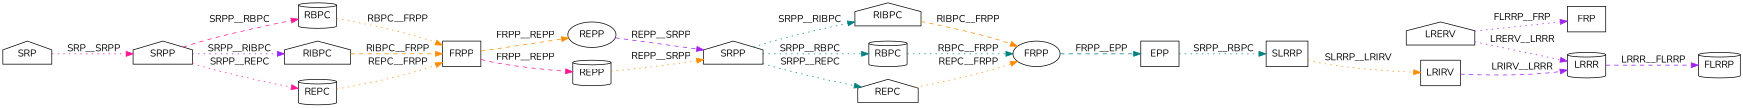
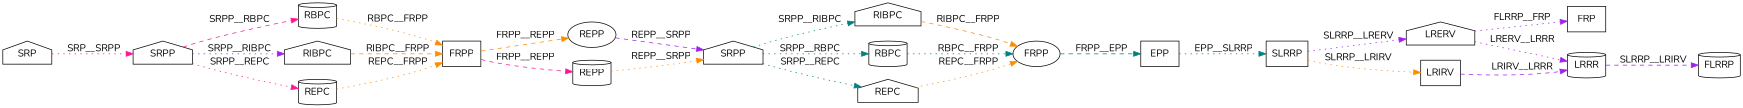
  digraph {
    fontname=Nunito
    rankdir=LR
    node [color=black fontcolor=black fontname=Nunito shape=house]
    edge [color=darkorange fontcolor=black fontname=Nunito style=dotted]
    n1 [label=SRP]
    n2 [label=SRPP]
    n3 [label=RBPC shape=cylinder]
    n4 [label=RIBPC]
    n5 [label=REPC shape=cylinder]
    n6 [label=FRPP shape=box]
    n7 [label=REPP shape=ellipse]
    n8 [label=REPP shape=cylinder]
    n9 [label=SRPP]
    n10 [label=RIBPC]
    n11 [label=RBPC shape=cylinder]
    n12 [label=REPC]
    n13 [label=FRPP shape=ellipse]
    n14 [label=EPP shape=box]
    n15 [label=SLRRP shape=box]
    n16 [label=LRERV]
    n17 [label=LRIRV shape=box]
    n18 [label=LRRR shape=cylinder]
    n19 [label=FRP shape=box]
    n20 [label=FLRRP shape=cylinder]
    n1 -> n2 [color=deeppink label=" SRP__SRPP"]
    n2 -> n3 [color=deeppink label=" SRPP__RBPC" style=dashed]
    n2 -> n4 [color=purple label=" SRPP__RIBPC"]
    n2 -> n5 [color=deeppink label=" SRPP__REPC"]
    n3 -> n6 [label=" RBPC__FRPP"]
    n4 -> n6 [label=" RIBPC__FRPP" style=dashed]
    n5 -> n6 [label=" REPC__FRPP"]
    n6 -> n7 [label=" FRPP__REPP" style=dashed]
    n6 -> n8 [color=deeppink label=" FRPP__REPP" style=dashed]
    n7 -> n9 [color=purple label=" REPP__SRPP" style=dashed]
    n8 -> n9 [label=" REPP__SRPP"]
    n9 -> n10 [color=teal label=" SRPP__RIBPC"]
    n9 -> n11 [color=teal label=" SRPP__RBPC"]
    n9 -> n12 [color=teal label=" SRPP__REPC"]
    n10 -> n13 [label=" RIBPC__FRPP" style=dashed]
    n11 -> n13 [color=teal label=" RBPC__FRPP"]
    n12 -> n13 [label=" REPC__FRPP"]
    n13 -> n14 [color=teal label=" FRPP__EPP" style=dashed]
-   n14 -> n15 [color=teal label=" SRPP__RBPC"]
+   n14 -> n15 [color=teal label=" EPP__SLRRP"]
+   n15 -> n16 [color=purple label=" SLRRP__LRERV"]
    n15 -> n17 [label=" SLRRP__LRIRV"]
    n16 -> n18 [color=purple label=" LRERV__LRRR"]
    n16 -> n19 [color=purple label=" FLRRP__FRP"]
    n17 -> n18 [color=purple label=" LRIRV__LRRR" style=dashed]
-   n18 -> n20 [color=purple label=" LRRR__FLRRP" style=dashed]
+   n18 -> n20 [color=purple label=" SLRRP__LRIRV" style=dashed]
  }
